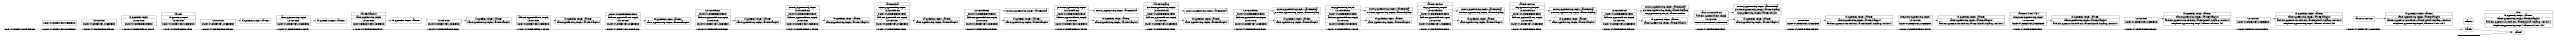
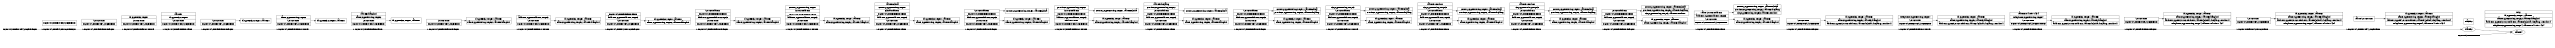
  digraph {
    rankdir=LR
    node [shape=record]
    0 [style=invis shape=""]
    1 [style=invis shape=""]
    2 [style=invis shape=""]
    3 [style=invis shape=""]
    4 [style=invis shape=""]
    5 [style=invis shape=""]
    6 [style=invis shape=""]
    7 [style=invis shape=""]
    8 [style=invis shape=""]
    9 [style=invis shape=""]
    10 [style=invis shape=""]
    11 [style=invis shape=""]
    12 [style=invis shape=""]
    13 [style=invis shape=""]
    14 [style=invis shape=""]
    15 [style=invis shape=""]
    16 [style=invis shape=""]
    17 [style=invis shape=""]
    18 [style=invis shape=""]
    19 [style=invis shape=""]
    20 [style=invis shape=""]
    21 [style=invis shape=""]
    22 [style=invis shape=""]
    23 [style=invis shape=""]
    24 [style=invis shape=""]
    25 [style=invis shape=""]
    26 [style=invis shape=""]
    27 [style=invis shape=""]
    28 [style=invis shape=""]
    29 [style=invis shape=""]
    30 [style=invis shape=""]
    31 [style=invis shape=""]
    32 [style=invis shape=""]
    33 [style=invis shape=""]
    34 [style=invis shape=""]
    35 [style=invis shape=""]
    36 [style=invis shape=""]
    37 [style=invis shape=""]
    38 [style=invis shape=""]
    39 [style=invis shape=""]
    40 [style=invis shape=""]
    41 [style=invis shape=""]
    42 [style=invis shape=""]
    43 [style=invis shape=""]
    44 [style=invis shape=""]
    45 [style=invis shape=""]
    46 [style=invis shape=""]
    47 [style=invis shape=""]
    48 [style=invis shape=""]
    49 [style=invis shape=""]
    50 [style=invis shape=""]
    51 [style=invis shape=""]
    52 [style=invis shape=""]
    53 [style=invis shape=""]
    54 [style=invis shape=""]
-   n56 [label=TC_DM_STATE_VALUE_BEGIN shape=plain]
+   n56 [label=TC_DM_STATE_MESSAGE_BEGIN shape=plain]
    n57 [label=TC_DM_STATE_STRUCT_BEGIN shape=plain]
    n58 [label=TC_DM_STATE_MESSAGE_END]
    n59 [label=TC_DM_STATE_FIELD_BEGIN shape=plain]
    n60 [label="Struct.User|TC_DM_STATE_MESSAGE_END"]
    n61 [label=TC_DM_STATE_FIELD_VALUE shape=plain]
-   n62 [label="id,type=I32,seq=1|Struct.User|TC_DM_STATE_FIELD_END"]
+   n62 [label="id,type=I32,seq=1|Struct.User|TC_DM_STATE_MESSAGE_END"]
    n63 [label=TC_DM_STATE_FIELD_END shape=plain]
    n64 [label="value=1|id,type=I32,seq=1|Struct.User|TC_DM_STATE_MESSAGE_END"]
    n65 [label=TC_DM_STATE_FIELD_BEGIN shape=plain]
    n66 [label="<f0> Struct.User|TC_DM_STATE_MESSAGE_END"]
    n67 [label="id,type=I32,seq=1,value=1|name,type=string,seq=2,value=zhanghui"]
    n68 [label="id,type=I32,seq=1,value=1"]
    n69 [label=TC_DM_STATE_FIELD_VALUE shape=plain]
    n70 [label="name,type=string,seq=2|<f0> Struct.User|TC_DM_STATE_MESSAGE_END"]
    n71 [label="id,type=I32,seq=1,value=1"]
    n72 [label=TC_DM_STATE_FIELD_END shape=plain]
-   n73 [label="value=zhanghui|name,type=string,seq=2|<f0> Struct.User|TC_DM_FIELD_MESSAGE_END"]
+   n73 [label="value=zhanghui|name,type=string,seq=2|<f0> Struct.User|TC_DM_STATE_MESSAGE_END"]
    n74 [label="id,type=I32,seq=1,value=1"]
    n75 [label=TC_DM_STATE_FIELD_BEGIN shape=plain]
    n76 [label="<f0> Struct.User|TC_DM_STATE_MESSAGE_END"]
    n77 [label="id,type=I32,seq=1,value=1|name,type=string,seq=2,value=zhanghui"]
    n78 [label=TC_DM_STATE_FIELD_VALUE shape=plain]
    n79 [label="address,type=Address,seq=3|<f0> Struct.User|TC_DM_STATE_MESSAGE_END"]
    n80 [label=TC_DM_STATE_STRUCT_BEGIN shape=plain]
    n81 [label="TC_DM_STATE_FIELD_END|address,type=Address,seq=3|<f0> Struct.User|TC_DM_STATE_MESSAGE_END"]
    n82 [label="id,type=I32,seq=1,value=1|name,type=string,seq=2,value=zhanghui"]
    n83 [label=TC_DM_STATE_FIELD_BEGIN shape=plain]
    n84 [label="Struct.Address|TC_DM_STATE_FIELD_END|address,type=Address,seq=3|<f0> Struct.User|TC_DM_STATE_MESSAGE_END"]
    n85 [label="id,type=I32,seq=1,value=1|name,type=string,seq=2,value=zhanghui"]
    n86 [label=TC_DM_STATE_FIELD_VALUE shape=plain]
-   n87 [label="country,type=string,seq=1|Struct.Address|TC_DM_STATE_FIELD_END|address,type=Address,seq=3|<f0> Struct.User|TC_DM_STATE_MESSAGE_END"]
+   n87 [label="country,type=string,seq=1|Struct.Address|TC_DM_DONE_FIELD_END|address,type=Address,seq=3|<f0> Struct.User|TC_DM_STATE_MESSAGE_END"]
    n88 [label="id,type=I32,seq=1,value=1|name,type=string,seq=2,value=zhanghui"]
    n89 [label=TC_DM_STATE_FIELD_END shape=plain]
-   n90 [label="value=China|country,type=string,seq=1|Struct.Address|TC_DM_STATE_FIELD_END|address,type=Address,seq=3|<f0> Struct.User|TC_DM_STATE_MESSAGE_END"]
+   n90 [label="value=China|country,type=string,seq=1|China.Address|TC_DM_STATE_FIELD_END|address,type=Address,seq=3|<f0> Struct.User|TC_DM_STATE_MESSAGE_END"]
    n91 [label="id,type=I32,seq=1,value=1|name,type=string,seq=2,value=zhanghui"]
    n92 [label=TC_DM_STATE_FIELD_BEGIN shape=plain]
    n93 [label="<f1> Struct.Address|TC_DM_STATE_FIELD_END|address,type=Address,seq=3|<f0> Struct.User|TC_DM_STATE_MESSAGE_END"]
    n94 [label="id,type=I32,seq=1,value=1|name,type=string,seq=2,value=zhanghui"]
    n95 [label="country,type=string,seq=1,value=China|province,type=string,seq=2,value=zhejiang"]
    n96 [label="id,type=I32,seq=1,value=1|name,type=string,seq=2,value=zhanghui"]
    n97 [label="country,type=string,seq=1,value=China"]
    n98 [label=TC_DM_STATE_FIELD_VALUE shape=plain]
-   n99 [label="province,type=string,seq=2|<f1> Struct.Address|TC_DM_STATE_FIELD_END|address,type=Address,seq=3|<f0> Struct.User|TC_DM_STATE_MESSAGE_END"]
+   n99 [label="province,type=string,seq=2|<f1> Struct.Address|TC_DM_STATE_FIELD_END|address,type=Address,seq=3|<f0> Address.User|TC_DM_STATE_MESSAGE_END"]
    n100 [label="id,type=I32,seq=1,value=1|name,type=string,seq=2,value=zhanghui"]
    n101 [label="country,type=string,seq=1,value=China"]
    n102 [label=TC_DM_STATE_FIELD_END shape=plain]
    n103 [label="value=zhejiang|province,type=string,seq=2|<f1> Struct.Address|TC_DM_STATE_FIELD_END|address,type=Address,seq=3|<f0> Struct.User|TC_DM_STATE_MESSAGE_END"]
    n104 [label="id,type=I32,seq=1,value=1|name,type=string,seq=2,value=zhanghui"]
    n105 [label="country,type=string,seq=1,value=China"]
    n106 [label=TC_DM_STATE_FIELD_BEGIN shape=plain]
    n107 [label="<f1> Struct.Address|TC_DM_STATE_FIELD_END|address,type=Address,seq=3|<f0> Struct.User|TC_DM_STATE_MESSAGE_END"]
    n108 [label="id,type=I32,seq=1,value=1|name,type=string,seq=2,value=zhanghui"]
    n109 [label="country,type=string,seq=1,value=China|province,type=string,seq=2,value=zhejiang"]
    n110 [label=TC_DM_STATE_FIELD_VALUE shape=plain]
-   n111 [label="city,type=string,seq=3|<f1> Struct.Address|TC_DM_STATE_FIELD_END|address,type=Address,seq=3|<f0> Struct.User|TC_DM_STATE_VALUE_END"]
+   n111 [label="city,type=string,seq=3|<f1> Struct.Address|TC_DM_STATE_FIELD_END|address,type=Address,seq=3|<f0> Struct.User|TC_DM_STATE_MESSAGE_END"]
    n112 [label=TC_DM_STATE_FIELD_END shape=plain]
    n113 [label="value=wenzhou|city,type=string,seq=3|<f1> Struct.Address|TC_DM_STATE_FIELD_END|address,type=Address,seq=3|<f0> Struct.User|TC_DM_STATE_MESSAGE_END"]
    n114 [label="id,type=I32,seq=1,value=1|name,type=string,seq=2,value=zhanghui"]
    n115 [label="country,type=string,seq=1,value=China|province,type=string,seq=2,value=zhejiang"]
    n116 [label=TC_DM_STATE_FIELD_END shape=plain]
    n117 [label="value=wenzhou|city,type=string,seq=3|<f1> Struct.Address|TC_DM_STATE_FIELD_END|address,type=Address,seq=3|<f0> Struct.User|TC_DM_STATE_MESSAGE_END"]
    n118 [label="id,type=I32,seq=1,value=1|name,type=string,seq=2,value=zhanghui"]
    n119 [label="country,type=string,seq=1,value=China|province,type=string,seq=2,value=zhejiang"]
    n120 [label=TC_DM_STATE_FIELD_BEGIN shape=plain]
    n121 [label="<f1> Struct.Address|TC_DM_STATE_FIELD_END|address,type=Address,seq=3|<f0> Struct.User|TC_DM_STATE_MESSAGE_END"]
    n122 [label="id,type=I32,seq=1,value=1|name,type=string,seq=2,value=zhanghui"]
    n123 [label="country,type=string,seq=1,value=China|province,type=string,seq=2,value=zhejiang|city,type=string,seq=3,value=wenzhou"]
    n124 [label=TC_DM_STATE_FIELD_END shape=plain]
    n125 [label="<f1> Value.Struct.Address|address,type=Address,seq=3|<f0> Struct.User|TC_DM_STATE_MESSAGE_END"]
    n126 [label="id,type=I32,seq=1,value=1|name,type=string,seq=2,value=zhanghui"]
    n127 [label="country,type=string,seq=1,value=China|province,type=string,seq=2,value=zhejiang|city,type=string,seq=3,value=wenzhou"]
    n128 [label=TC_DM_STATE_FIELD_BEGIN shape=plain]
    n129 [label="<f0> Struct.User|TC_DM_STATE_MESSAGE_END"]
    n130 [label="id,type=I32,seq=1,value=1|name,type=string,seq=2,value=zhanghui|address,type=Struct.Address,value=\{China,zhejiang,wenzhou\}"]
    n131 [label="id,type=I32,seq=1,value=1|name,type=string,seq=2,value=zhanghui|address,type=Struct.Address,value=\{China,zhejiang,wenzhou\}|telephone,type=string,seq=4,value=18410971434"]
    n132 [label=TC_DM_STATE_FIELD_VALUE shape=plain]
    n133 [label="telephone,type=string,seq=4|<f0> Struct.User|TC_DM_STATE_MESSAGE_END"]
    n134 [label="id,type=I32,seq=1,value=1|name,type=string,seq=2,value=zhanghui|address,type=Struct.Address,value=\{China,zhejiang,wenzhou\}"]
    n135 [label=TC_DM_STATE_FIELD_END shape=plain]
-   n136 [label="value=18410971434|telephone,type=string,seq=4|<f0> Struct.User|TC_DM_STATE_MESSAGE_END"]
+   n136 [label="value=18410971434|telephone,type=string,seq=4|<f0> Struct.User|TC_DM_STATE_MESSAGE_VALUE"]
    n137 [label="id,type=I32,seq=1,value=1|name,type=string,seq=2,value=zhanghui|address,type=Struct.Address,value=\{China,zhejiang,wenzhou\}"]
    n138 [label=TC_DM_STATE_FIELD_BEGIN shape=plain]
    n139 [label="<f0> Struct.User|TC_DM_STATE_MESSAGE_END"]
    n140 [label="id,type=I32,seq=1,value=1|name,type=string,seq=2,value=zhanghui|address,type=Struct.Address,value=\{China,zhejiang,wenzhou\}|telephone,type=string,seq=4,value=18410971434"]
    n141 [label=TC_DM_FIELD_STRUCT_END shape=plain]
    n142 [label="<f0> Struct.User|TC_DM_STATE_MESSAGE_END"]
    n143 [label=TC_DM_STATE_MESSAGE_END shape=plain]
    n144 [label="<f0> Value.Struct.User"]
    n145 [label="id,type=I32,seq=1,value=1|name,type=string,seq=2,value=zhanghui|address,type=Struct.Address,value=\{China,zhejiang,wenzhou\}|telephone,type=string,seq=4,value=18410971434"]
    n146 [label=TC_DM_STATE_DONE shape=plain]
    n147 [label=stack52]
    n148 [label="msg|id,type=I32,seq=1,value=1|name,type=string,seq=2,value=zhanghui|address,type=Struct.Address,value=\{China,zhejiang,wenzhou\}|telephone,type=string,seq=4,value=18410971434"]
    state52 [shape=""]
    state54 [shape=""]
    subgraph sub_1 {
      0
      1
      2
      3
      4
      5
      6
      7
      8
      9
      10
      11
      12
      13
      14
      15
      16
      17
      18
      19
      20
      21
      22
      23
      24
      25
      26
      27
      28
      29
      30
      31
      32
      33
      34
      35
      36
      37
      38
      39
      40
      41
      42
      43
      44
      45
      46
      47
      48
      49
      50
      51
      52
      53
      54
    }
    subgraph sub_2 {
      rank=same
      0
      n56
    }
    subgraph sub_3 {
      rank=same
      1
      n57
      n58
    }
    subgraph sub_4 {
      rank=same
      2
      n59
      n60
    }
    subgraph sub_5 {
      rank=same
      3
      n61
      n62
    }
    subgraph sub_6 {
      rank=same
      4
      n63
      n64
    }
    subgraph sub_7 {
      rank=same
      5
      n65
      n66
    }
    subgraph sub_8 {
      rank=same
      14
      n67
    }
    subgraph sub_9 {
      rank=same
      6
      n68
    }
    subgraph sub_10 {
      rank=same
      7
      n69
      n70
    }
    subgraph sub_11 {
      rank=same
      8
      n71
    }
    subgraph sub_12 {
      rank=same
      9
      n72
      n73
    }
    subgraph sub_13 {
      rank=same
      10
      n74
    }
    subgraph sub_14 {
      rank=same
      11
      n75
      n76
    }
    subgraph sub_15 {
      rank=same
      12
      n77
    }
    subgraph sub_16 {
      rank=same
      13
      n78
      n79
    }
    subgraph sub_17 {
      rank=same
      15
      n80
      n81
    }
    subgraph sub_18 {
      rank=same
      16
      n82
    }
    subgraph sub_19 {
      rank=same
      17
      n83
      n84
    }
    subgraph sub_20 {
      rank=same
      18
      n85
    }
    subgraph sub_21 {
      rank=same
      19
      n86
      n87
    }
    subgraph sub_22 {
      rank=same
      20
      n88
    }
    subgraph sub_23 {
      rank=same
      21
      n89
      n90
    }
    subgraph sub_24 {
      rank=same
      22
      n91
    }
    subgraph sub_25 {
      rank=same
      23
      n92
      n93
    }
    subgraph sub_26 {
      rank=same
      32
      n94
      n95
    }
    subgraph sub_27 {
      rank=same
      24
      n96
      n97
    }
    subgraph sub_28 {
      rank=same
      25
      n98
      n99
    }
    subgraph sub_29 {
      rank=same
      26
      n100
      n101
    }
    subgraph sub_30 {
      rank=same
      27
      n102
      n103
    }
    subgraph sub_31 {
      rank=same
      28
      n104
      n105
    }
    subgraph sub_32 {
      rank=same
      29
      n106
      n107
    }
    subgraph sub_33 {
      rank=same
      30
      n108
      n109
    }
    subgraph sub_34 {
      rank=same
      31
      n110
      n111
    }
    subgraph sub_35 {
      rank=same
      33
      n112
      n113
    }
    subgraph sub_36 {
      rank=same
      34
      n114
      n115
    }
    subgraph sub_37 {
      rank=same
      35
      n116
      n117
    }
    subgraph sub_38 {
      rank=same
      36
      n118
      n119
    }
    subgraph sub_39 {
      rank=same
      37
      n120
      n121
    }
    subgraph sub_40 {
      rank=same
      38
      n122
      n123
    }
    subgraph sub_41 {
      rank=same
      39
      n124
      n125
    }
    subgraph sub_42 {
      rank=same
      40
      n126
      n127
    }
    subgraph sub_43 {
      rank=same
      41
      n128
      n129
    }
    subgraph sub_44 {
      rank=same
      42
      n130
    }
    subgraph sub_45 {
      rank=same
      50
      n131
    }
    subgraph sub_46 {
      rank=same
      43
      n132
      n133
    }
    subgraph sub_47 {
      rank=same
      44
      n134
    }
    subgraph sub_48 {
      rank=same
      45
      n135
      n136
    }
    subgraph sub_49 {
      rank=same
      46
      n137
    }
    subgraph sub_50 {
      rank=same
      47
      n138
      n139
    }
    subgraph sub_51 {
      rank=same
      48
      n140
    }
    subgraph sub_52 {
      rank=same
      49
      n141
      n142
    }
    subgraph sub_53 {
      rank=same
      51
      n143
      n144
    }
    subgraph sub_54 {
      rank=same
      52
      n145
    }
    subgraph sub_55 {
      rank=same
      53
      n146
      n147
    }
    subgraph sub_56 {
      rank=same
      54
      n148
    }
    0 -> 1 [style=invis]
    1 -> 2 [style=invis]
    2 -> 3 [style=invis]
    3 -> 4 [style=invis]
    4 -> 5 [style=invis]
    5 -> 6 [style=invis]
    6 -> 7 [style=invis]
    7 -> 8 [style=invis]
    8 -> 9 [style=invis]
    9 -> 10 [style=invis]
    10 -> 11 [style=invis]
    11 -> 12 [style=invis]
    12 -> 13 [style=invis]
    13 -> 14 [style=invis]
    14 -> 15 [style=invis]
    15 -> 16 [style=invis]
    16 -> 17 [style=invis]
    17 -> 18 [style=invis]
    18 -> 19 [style=invis]
    19 -> 20 [style=invis]
    20 -> 21 [style=invis]
    21 -> 22 [style=invis]
    22 -> 23 [style=invis]
    23 -> 24 [style=invis]
    24 -> 25 [style=invis]
    25 -> 26 [style=invis]
    26 -> 27 [style=invis]
    27 -> 28 [style=invis]
    28 -> 29 [style=invis]
    29 -> 30 [style=invis]
    30 -> 31 [style=invis]
    31 -> 32 [style=invis]
    32 -> 33 [style=invis]
    33 -> 34 [style=invis]
    34 -> 35 [style=invis]
    35 -> 36 [style=invis]
    36 -> 37 [style=invis]
    37 -> 38 [style=invis]
    38 -> 39 [style=invis]
    39 -> 40 [style=invis]
    40 -> 41 [style=invis]
    41 -> 42 [style=invis]
    42 -> 43 [style=invis]
    43 -> 44 [style=invis]
    44 -> 45 [style=invis]
    45 -> 46 [style=invis]
    46 -> 47 [style=invis]
    47 -> 48 [style=invis]
    48 -> 49 [style=invis]
    49 -> 50 [style=invis]
    50 -> 51 [style=invis]
    51 -> 52 [style=invis]
    52 -> 53 [style=invis]
    53 -> 54 [style=invis]
    n56 -> n57
    n57 -> n59
    n59 -> n61
    n61 -> n63
    n63 -> n65
    n65 -> n69
    n66 -> n68 [tailport=f0]
    n69 -> n72
    n70 -> n71 [tailport=f0]
    n72 -> n75
    n73 -> n74 [tailport=f0]
    n75 -> n78
    n76 -> n77 [tailport=f0]
    n78 -> n80
    n79 -> n67 [tailport=f0]
    n80 -> n83
    n81 -> n82 [tailport=f0]
    n83 -> n86
    n84 -> n85 [tailport=f0]
    n86 -> n89
    n87 -> n88 [tailport=f0]
    n89 -> n92
    n90 -> n91 [tailport=f0]
    n92 -> n98
    n93 -> n96 [tailport=f0]
    n93 -> n97 [tailport=f1]
    n98 -> n102
    n99 -> n100 [tailport=f0]
    n99 -> n101 [tailport=f1]
    n102 -> n106
    n103 -> n104 [tailport=f0]
    n103 -> n105 [tailport=f1]
    n106 -> n110
    n107 -> n108 [tailport=f0]
    n107 -> n109 [tailport=f1]
    n110 -> n112
    n111 -> n94 [tailport=f0]
    n111 -> n95 [tailport=f1]
    n112 -> n116
    n113 -> n114 [tailport=f0]
    n113 -> n115 [tailport=f1]
    n116 -> n120
    n117 -> n118 [tailport=f0]
    n117 -> n119 [tailport=f1]
    n120 -> n124
    n121 -> n122 [tailport=f0]
    n121 -> n123 [tailport=f1]
    n124 -> n128
    n125 -> n126 [tailport=f0]
    n125 -> n127 [tailport=f1]
    n128 -> n132
    n129 -> n130 [tailport=f0]
    n132 -> n135
    n133 -> n134 [tailport=f0]
    n135 -> n138
    n136 -> n137 [tailport=f0]
    n138 -> n141
    n139 -> n140 [tailport=f0]
    n141 -> n143
    n142 -> n131 [tailport=f0]
    n143 -> state52
    n144 -> n145 [tailport=f0]
    n146 -> state54
    state52 -> state54
  }
